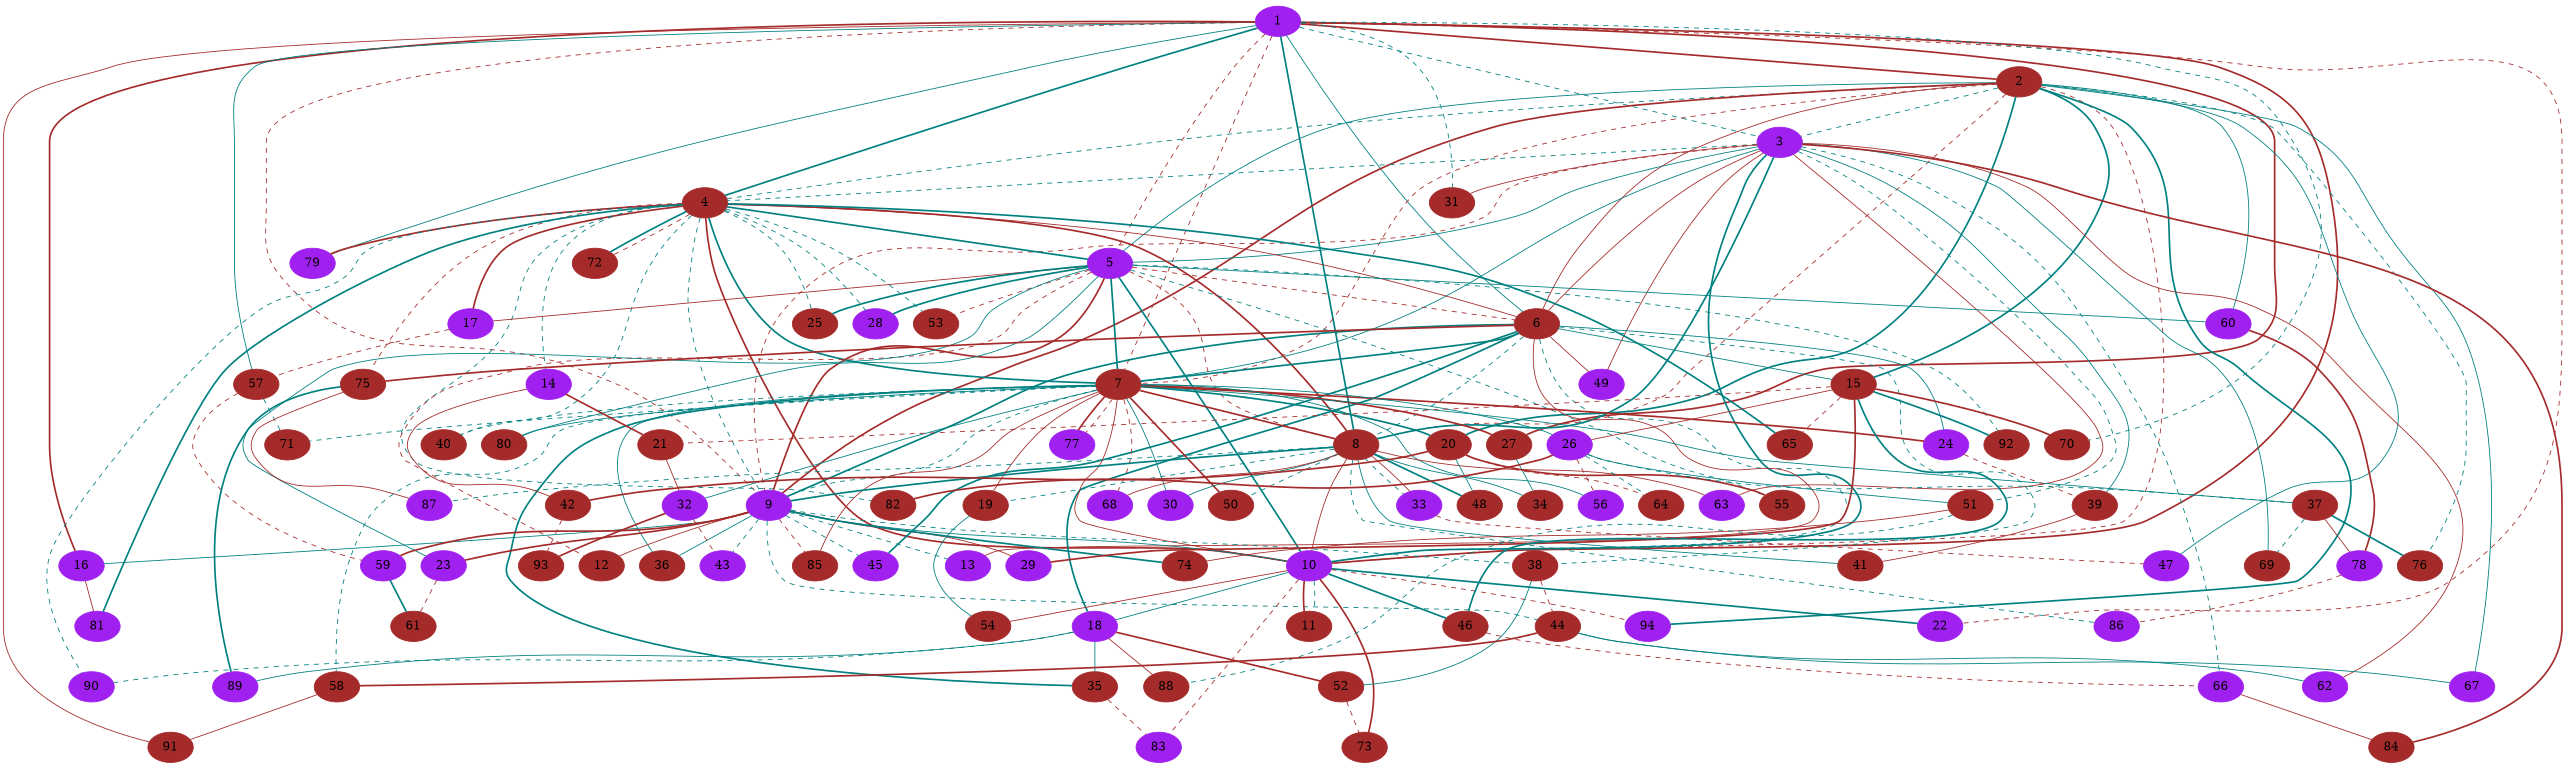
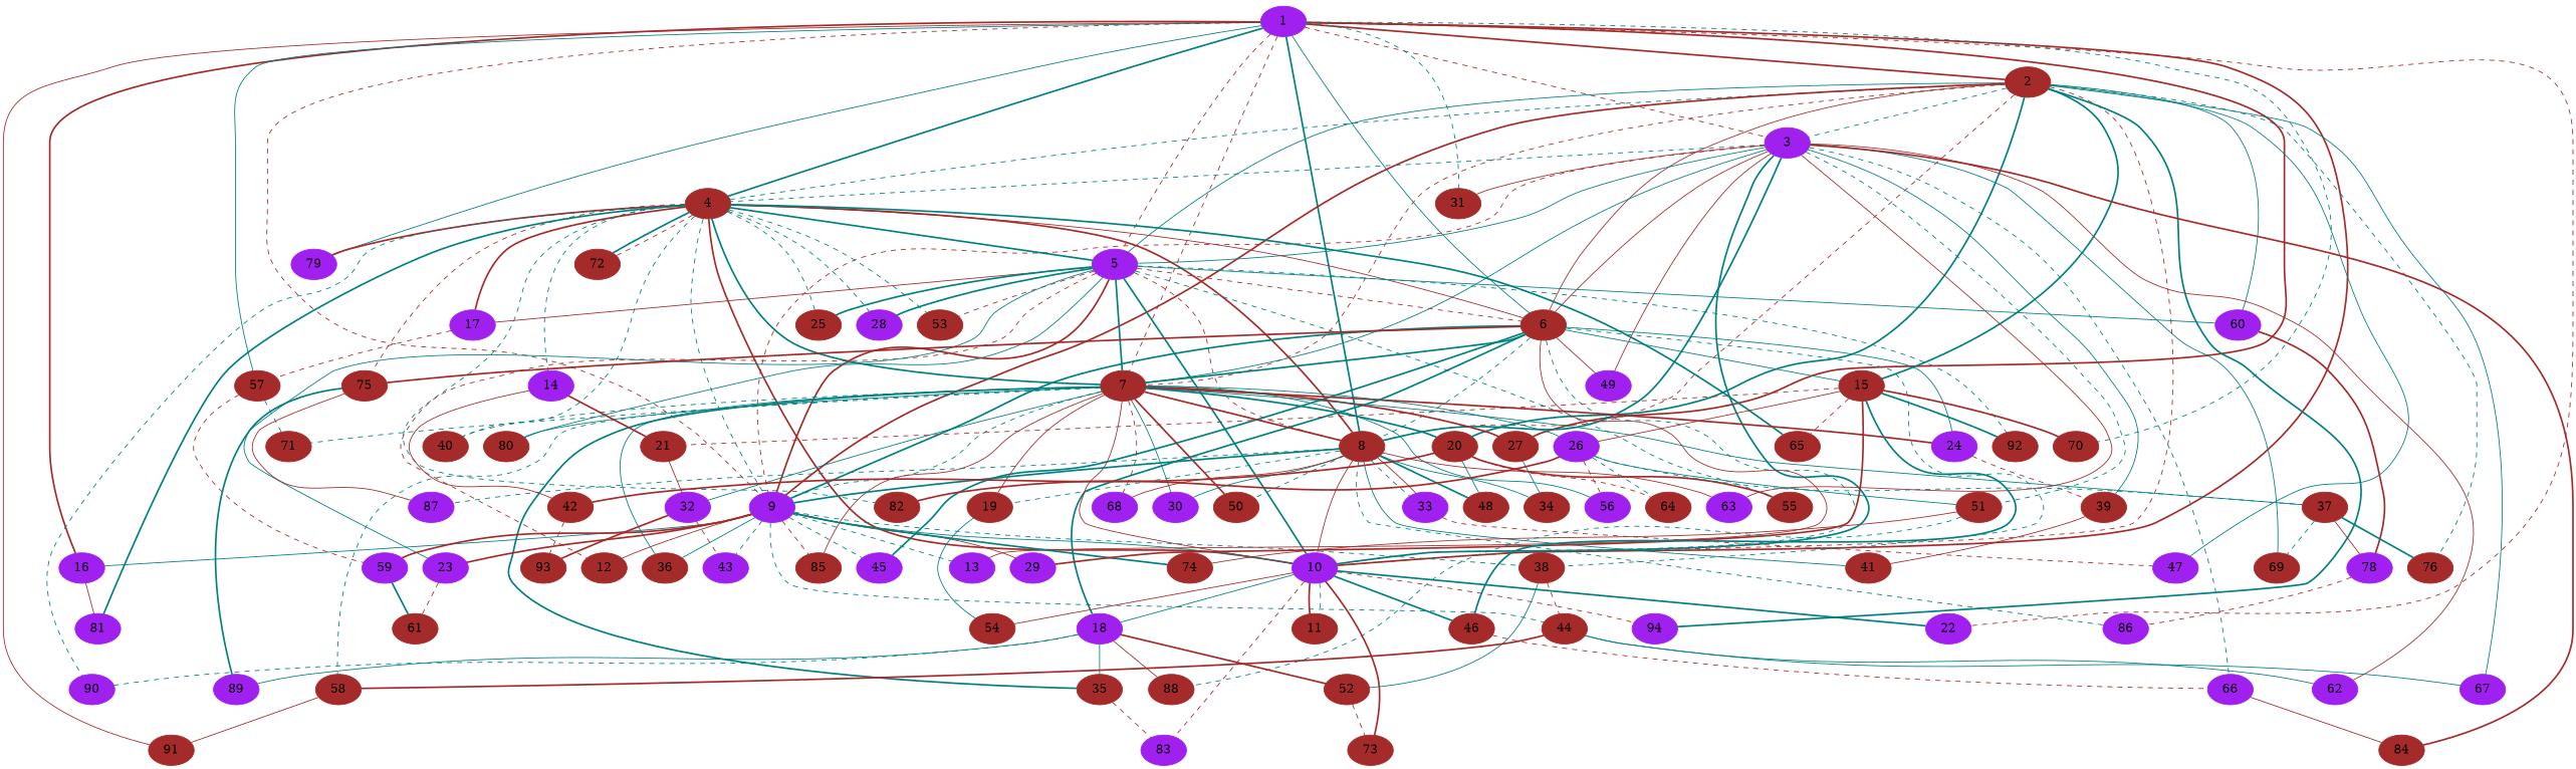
  graph {
    node [color=brown style=filled]
    edge [color=teal style=dashed]
    1 [color=purple]
    2
    3 [color=purple]
    4
    5 [color=purple]
    6
    7
    8
    9 [color=purple]
    10 [color=purple]
    16 [color=purple]
    22 [color=purple]
    27
    31
    57
    70
    79 [color=purple]
    91
    15
    20
    47 [color=purple]
    60 [color=purple]
    67 [color=purple]
    76
    94 [color=purple]
    39
    49 [color=purple]
    51
    62 [color=purple]
    63 [color=purple]
    66 [color=purple]
    69
    84
    14 [color=purple]
    17 [color=purple]
    25
    28 [color=purple]
    40
    53
    65
    72
    75
    81 [color=purple]
    82
    90 [color=purple]
    12
    23 [color=purple]
    55
    80
    92
    13 [color=purple]
    18 [color=purple]
    24 [color=purple]
    38
    45 [color=purple]
    19
    26 [color=purple]
    30 [color=purple]
    32 [color=purple]
    35
    36
    37
    50
    56 [color=purple]
    58
    68 [color=purple]
    71
-   77 [color=purple]
    85
    33 [color=purple]
    34
    41
    48
    86 [color=purple]
    87 [color=purple]
    29 [color=purple]
    43 [color=purple]
    44
    59 [color=purple]
    74
    11
    46
    54
    73
    83 [color=purple]
    21
    42
    64
    78 [color=purple]
    88
    89 [color=purple]
    61
    52
    93
    1 -- 2 [color=brown style=bold]
-   1 -- 3
+   1 -- 3 [color=brown]
    1 -- 4 [style=bold]
    1 -- 5 [color=brown]
    1 -- 6 [style=solid]
    1 -- 7 [color=brown]
    1 -- 8 [style=bold]
    1 -- 9 [color=brown]
    1 -- 10 [color=brown style=bold]
    1 -- 16 [color=brown style=bold]
    1 -- 22 [color=brown]
    1 -- 27 [color=brown style=bold]
    1 -- 31
    1 -- 57 [style=solid]
    1 -- 70
    1 -- 79 [style=solid]
    1 -- 91 [color=brown style=solid]
    2 -- 3
    2 -- 4
    2 -- 5 [style=solid]
    2 -- 6 [color=brown style=solid]
    2 -- 7 [color=brown]
    2 -- 8 [color=brown]
    2 -- 9 [color=brown style=bold]
    2 -- 10 [color=brown]
    2 -- 15 [style=bold]
    2 -- 20 [style=bold]
    2 -- 47 [style=solid]
    2 -- 60 [style=solid]
    2 -- 67 [style=solid]
    2 -- 76
    2 -- 94 [style=bold]
    3 -- 4
    3 -- 5 [style=solid]
    3 -- 6 [color=brown style=solid]
    3 -- 7 [style=solid]
    3 -- 8 [style=bold]
    3 -- 9 [color=brown]
    3 -- 10 [style=bold]
    3 -- 31 [color=brown style=solid]
    3 -- 39 [style=solid]
    3 -- 49 [color=brown style=solid]
    3 -- 51
    3 -- 62 [color=brown style=solid]
    3 -- 63 [color=brown style=solid]
    3 -- 66
    3 -- 69 [style=solid]
    3 -- 84 [color=brown style=bold]
    4 -- 5 [style=bold]
    4 -- 6 [color=brown style=solid]
    4 -- 7 [style=bold]
    4 -- 8 [color=brown style=bold]
    4 -- 9
    4 -- 10 [color=brown style=bold]
    4 -- 79 [color=brown style=bold]
    4 -- 14
    4 -- 17 [color=brown style=bold]
    4 -- 25
    4 -- 28
    4 -- 40
    4 -- 53
    4 -- 65 [style=bold]
    4 -- 72 [style=bold]
    4 -- 72 [color=brown]
    4 -- 75 [color=brown]
    4 -- 81 [style=bold]
    4 -- 82
    4 -- 90
    5 -- 6 [color=brown]
    5 -- 7 [style=bold]
    5 -- 8 [color=brown]
    5 -- 9 [color=brown style=bold]
    5 -- 10 [style=bold]
    5 -- 60 [style=solid]
    5 -- 17 [color=brown style=solid]
    5 -- 25 [style=bold]
    5 -- 28 [style=bold]
    5 -- 53 [color=brown]
    5 -- 12 [color=brown]
    5 -- 23 [style=solid]
    5 -- 55
    5 -- 80 [style=solid]
    5 -- 92
    6 -- 7 [style=bold]
    6 -- 8
    6 -- 9 [style=bold]
    6 -- 10
    6 -- 15 [style=solid]
    6 -- 49 [color=brown style=solid]
    6 -- 75 [color=brown style=bold]
    6 -- 13 [color=brown style=solid]
    6 -- 18 [style=bold]
    6 -- 24 [style=solid]
    6 -- 38
    6 -- 45 [style=bold]
    7 -- 8 [color=brown style=bold]
    7 -- 9
    7 -- 10 [color=brown style=solid]
    7 -- 27 [color=brown style=bold]
    7 -- 20 [style=bold]
    7 -- 40
    7 -- 80 [style=solid]
    7 -- 24 [color=brown style=bold]
    7 -- 19 [color=brown style=solid]
    7 -- 26 [style=solid]
    7 -- 30 [style=solid]
    7 -- 32 [style=solid]
    7 -- 35 [style=bold]
    7 -- 36 [style=solid]
    7 -- 37 [style=solid]
    7 -- 50 [color=brown style=bold]
    7 -- 56 [style=solid]
    7 -- 58
    7 -- 68 [color=brown]
    7 -- 71
-   7 -- 77 [color=brown style=bold]
-   7 -- 77 [color=brown]
    7 -- 85 [color=brown style=solid]
    8 -- 9 [style=bold]
    8 -- 10 [color=brown style=solid]
    8 -- 63 [color=brown style=solid]
    8 -- 19
    8 -- 30 [style=solid]
    8 -- 50
    8 -- 68 [color=brown style=solid]
    8 -- 33
    8 -- 33 [color=brown style=solid]
    8 -- 34 [style=solid]
    8 -- 41 [style=solid]
    8 -- 48 [style=bold]
    8 -- 86
    8 -- 87
    9 -- 10 [style=solid]
    9 -- 16 [style=solid]
    9 -- 12 [color=brown style=solid]
    9 -- 23 [color=brown style=bold]
    9 -- 13
    9 -- 38
    9 -- 45
    9 -- 36 [style=solid]
    9 -- 85 [color=brown]
    9 -- 29 [color=brown style=solid]
    9 -- 43
    9 -- 44
    9 -- 59 [color=brown style=bold]
    9 -- 74 [style=bold]
    10 -- 22 [style=bold]
    10 -- 94 [color=brown]
    10 -- 18 [style=solid]
    10 -- 11 [color=brown style=bold]
    10 -- 11
    10 -- 46 [style=bold]
    10 -- 54 [color=brown style=solid]
    10 -- 73 [color=brown style=bold]
    10 -- 83 [color=brown]
    16 -- 81 [color=brown style=solid]
    27 -- 34 [style=solid]
    57 -- 71
    57 -- 59 [color=brown]
    15 -- 70 [color=brown style=bold]
    15 -- 65 [color=brown]
    15 -- 92 [style=bold]
    15 -- 26 [color=brown style=solid]
    15 -- 29 [color=brown style=bold]
    15 -- 46 [style=bold]
    15 -- 21 [color=brown]
    20 -- 55 [color=brown style=bold]
    20 -- 48 [style=solid]
    20 -- 42 [color=brown style=bold]
    20 -- 64 [color=brown]
    60 -- 78 [color=brown style=bold]
    39 -- 41 [color=brown style=solid]
    51 -- 74 [color=brown style=solid]
    51 -- 88
    66 -- 84 [color=brown style=solid]
    14 -- 21 [color=brown style=bold]
    14 -- 42 [color=brown style=solid]
    17 -- 57 [color=brown]
    75 -- 87 [color=brown style=solid]
    75 -- 89 [style=bold]
    23 -- 61 [color=brown]
    18 -- 90
    18 -- 35 [style=solid]
    18 -- 88 [color=brown style=solid]
    18 -- 89 [style=solid]
    18 -- 52 [color=brown style=bold]
    24 -- 39 [color=brown]
    38 -- 44 [color=brown]
    38 -- 52 [style=solid]
    19 -- 54 [style=solid]
    26 -- 51 [style=solid]
    26 -- 82 [color=brown style=bold]
    26 -- 37
    26 -- 56 [color=brown]
    26 -- 64
    32 -- 43 [color=brown]
    32 -- 93 [color=brown style=bold]
    35 -- 83 [color=brown]
    37 -- 76 [style=bold]
    37 -- 69
    37 -- 78 [color=brown style=solid]
    58 -- 91 [color=brown style=solid]
    33 -- 47 [color=brown]
    44 -- 67 [style=solid]
    44 -- 62 [style=solid]
    44 -- 58 [color=brown style=bold]
    59 -- 61 [style=bold]
    46 -- 66 [color=brown]
    21 -- 32 [color=brown style=solid]
    42 -- 93 [color=brown]
    78 -- 86 [color=brown]
    52 -- 73 [color=brown]
  }
